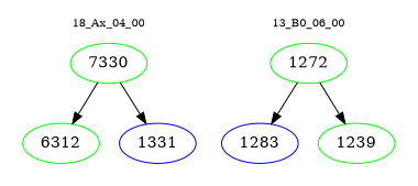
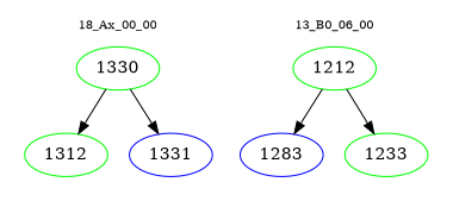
  digraph {
    node [color=green]
    edge [color=black]
-   n1 [label=7330]
-   n2 [label=6312]
+   n1 [label=1330]
+   n2 [label=1312]
    n3 [color=blue label=1331]
-   n4 [label=1272]
+   n4 [label=1212]
    n5 [color=blue label=1283]
-   n6 [label=1239]
+   n6 [label=1233]
    subgraph cluster_1 {
      color=white
      fontsize=10
-     label="18_Ax_04_00"
+     label="18_Ax_00_00"
      n1
      n2
      n3
    }
    subgraph cluster_2 {
      color=white
      fontsize=10
      label="13_B0_06_00"
      n4
      n5
      n6
    }
    n1 -> n2
    n1 -> n3
    n4 -> n5
    n4 -> n6
  }
